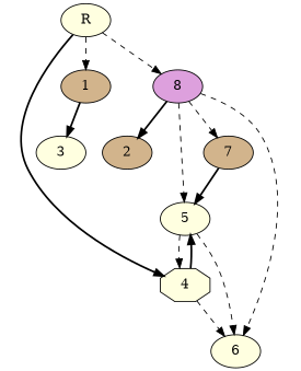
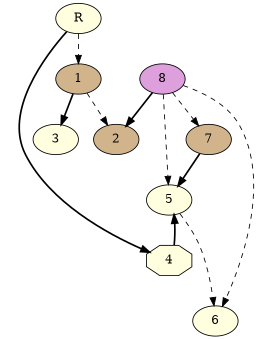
  digraph {
    node [fillcolor=lightyellow shape=ellipse style=filled]
    edge [style=dashed]
    1 [fillcolor=tan]
    2 [fillcolor=tan]
    3
    5
    7 [fillcolor=tan]
    4 [shape=octagon]
    6
    8 [fillcolor=plum]
    R
+   1 -> 2
    1 -> 3 [style=bold]
-   5 -> 4
    5 -> 6
    7 -> 5 [style=bold]
    4 -> 5 [style=bold]
-   4 -> 6
    8 -> 2 [style=bold]
    8 -> 5
    8 -> 7
    8 -> 6
    R -> 1
    R -> 4 [style=bold]
-   R -> 8
  }
